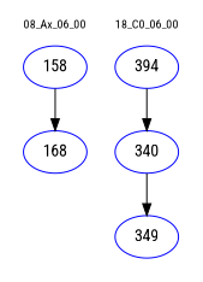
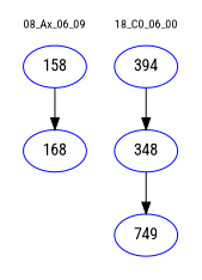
  digraph {
    fontname="Roboto Condensed"
    node [color=blue fontname="Roboto Condensed"]
    edge [color=black fontname="Roboto Condensed"]
    n1 [label=158]
    n2 [label=168]
-   n3 [label=340]
-   n4 [label=349]
+   n3 [label=348]
+   n4 [label=749]
    n5 [label=394]
    subgraph cluster_1 {
      color=white
      fontsize=10
-     label="08_Ax_06_00"
+     label="08_Ax_06_09"
      n1
      n2
    }
    subgraph cluster_2 {
      color=white
      fontsize=10
      label="18_C0_06_00"
      n3
      n4
      n5
    }
    n1 -> n2
    n3 -> n4
    n5 -> n3
  }
